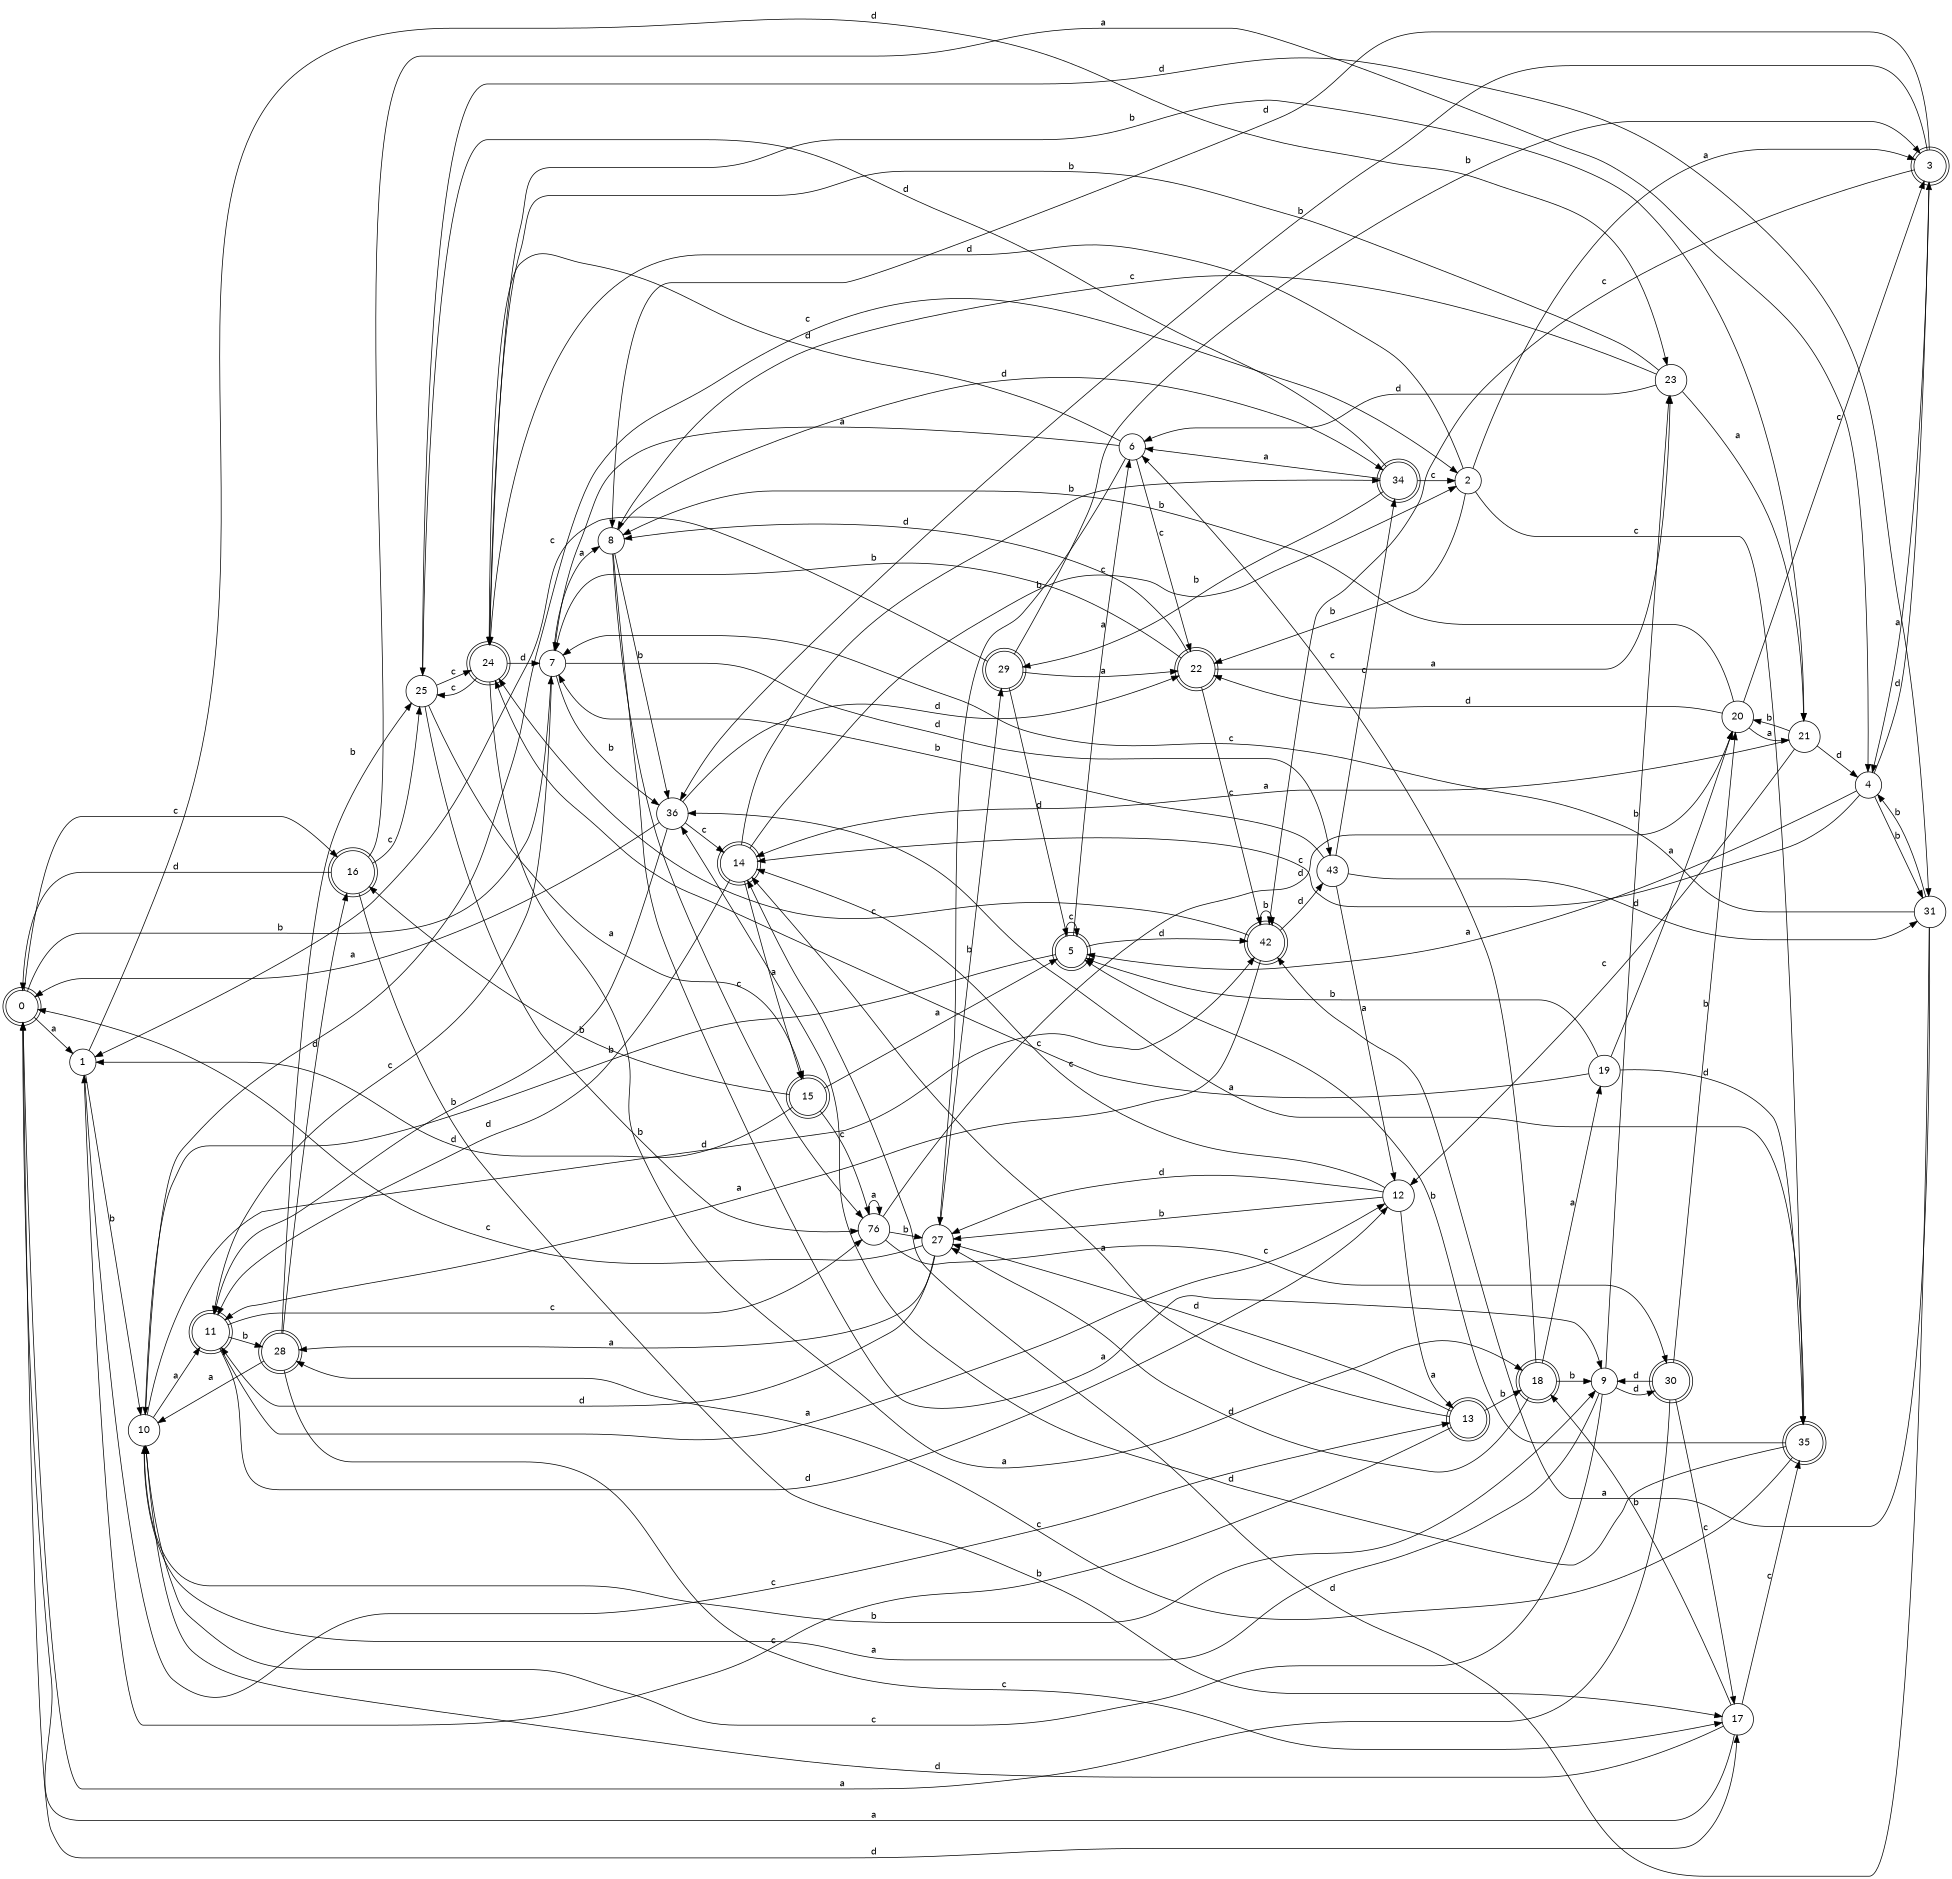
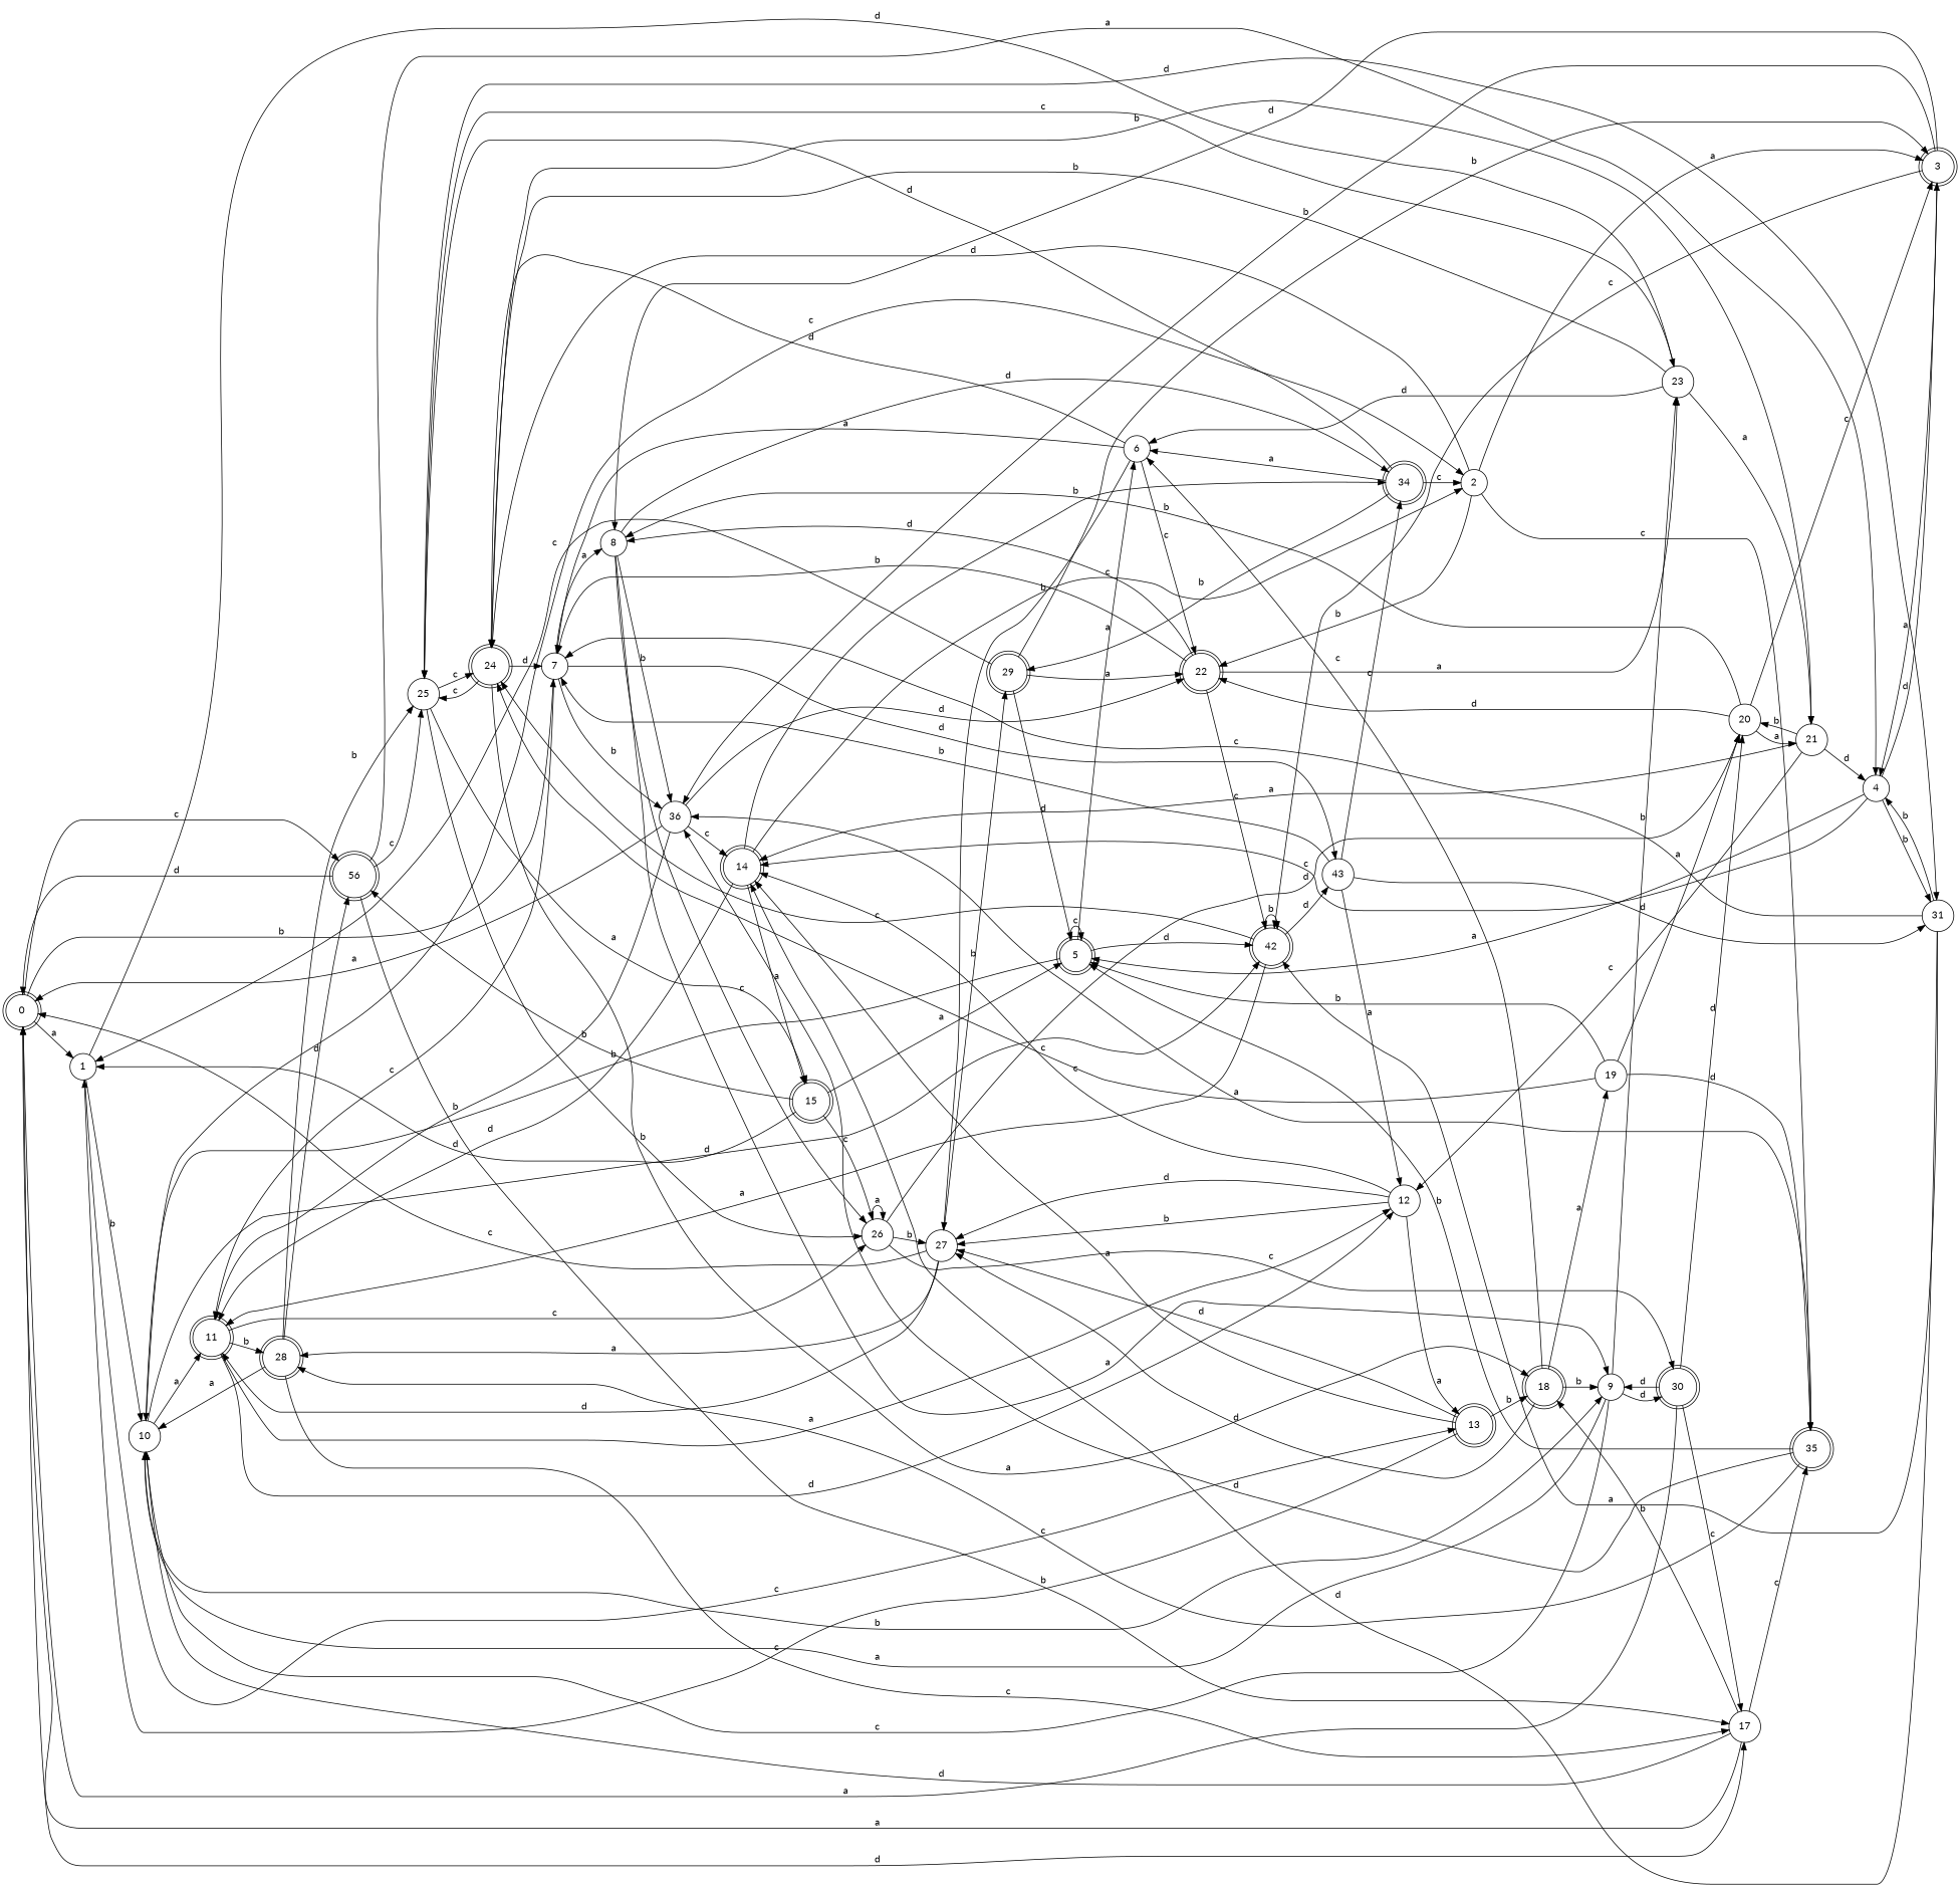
  digraph {
    fontname=Lato
    rankdir=LR
    node [color=black fillcolor=white fontname=Lato shape=circle style=filled]
    edge [fontname=Lato]
    n1 [label=0 shape=doublecircle style="rounded,filled"]
    n2 [label=1]
    n3 [label=7]
-   n4 [label=16 shape=doublecircle style="rounded,filled"]
+   n4 [label=56 shape=doublecircle style="rounded,filled"]
    n5 [label=17]
    n6 [label=10]
    n7 [label=13 shape=doublecircle style="rounded,filled"]
    n8 [label=23]
    n9 [label=8]
    n10 [label=36]
    n11 [label=11 shape=doublecircle style="rounded,filled"]
    n12 [label=43]
    n13 [label=4]
    n14 [label=25]
    n15 [label=35 shape=doublecircle style="rounded,filled"]
    n16 [label=18 shape=doublecircle style="rounded,filled"]
    n17 [label=2]
    n18 [label=3 shape=doublecircle style="rounded,filled"]
    n19 [label=22 shape=doublecircle style="rounded,filled"]
    n20 [label=24 shape=doublecircle style="rounded,filled"]
    n21 [label=42 shape=doublecircle style="rounded,filled"]
    n22 [label=9]
    n23 [label=14 shape=doublecircle style="rounded,filled"]
    n24 [label=27]
    n25 [label=6]
    n26 [label=21]
    n27 [label=5 shape=doublecircle style="rounded,filled"]
    n28 [label=28 shape=doublecircle style="rounded,filled"]
    n29 [label=31]
-   n30 [label=76]
+   n30 [label=26]
    n31 [label=34 shape=doublecircle style="rounded,filled"]
    n32 [label=15 shape=doublecircle style="rounded,filled"]
    n33 [label=29 shape=doublecircle style="rounded,filled"]
    n34 [label=12]
    n35 [label=30 shape=doublecircle style="rounded,filled"]
    n36 [label=20]
    n37 [label=19]
    n1 -> n2 [label=a]
    n1 -> n3 [label=b]
    n1 -> n4 [label=c]
    n1 -> n5 [label=d]
    n2 -> n6 [label=b]
    n2 -> n7 [label=c]
    n2 -> n8 [label=d]
    n3 -> n9 [label=a]
    n3 -> n10 [label=b]
    n3 -> n11 [label=c]
    n3 -> n12 [label=d]
    n4 -> n1 [label=d]
    n4 -> n5 [label=b]
    n4 -> n13 [label=a]
    n4 -> n14 [label=c]
    n5 -> n1 [label=a]
    n5 -> n6 [label=d]
    n5 -> n15 [label=c]
    n5 -> n16 [label=b]
    n6 -> n11 [label=a]
    n6 -> n17 [label=c]
    n6 -> n21 [label=d]
    n6 -> n22 [label=b]
    n7 -> n2 [label=c]
    n7 -> n16 [label=b]
    n7 -> n23 [label=a]
    n7 -> n24 [label=d]
-   n8 -> n9 [label=c]
+   n8 -> n14 [label=c]
    n8 -> n20 [label=b]
    n8 -> n25 [label=d]
    n8 -> n26 [label=a]
    n9 -> n10 [label=b]
    n9 -> n22 [label=a]
    n9 -> n30 [label=c]
    n9 -> n31 [label=d]
    n10 -> n1 [label=a]
    n10 -> n11 [label=b]
    n10 -> n19 [label=d]
    n10 -> n23 [label=c]
    n11 -> n28 [label=b]
    n11 -> n30 [label=c]
    n11 -> n34 [label=a]
    n11 -> n34 [label=d]
    n12 -> n3 [label=b]
    n12 -> n29 [label=d]
    n12 -> n31 [label=c]
    n12 -> n34 [label=a]
    n13 -> n18 [label=d]
    n13 -> n23 [label=c]
    n13 -> n27 [label=a]
    n13 -> n29 [label=b]
    n14 -> n20 [label=c]
    n14 -> n29 [label=d]
    n14 -> n30 [label=b]
    n14 -> n32 [label=a]
    n15 -> n10 [label=a]
    n15 -> n10 [label=d]
    n15 -> n27 [label=b]
    n15 -> n28 [label=c]
    n16 -> n22 [label=b]
    n16 -> n24 [label=d]
    n16 -> n25 [label=c]
    n16 -> n37 [label=a]
    n17 -> n15 [label=c]
    n17 -> n18 [label=a]
    n17 -> n19 [label=b]
    n17 -> n20 [label=d]
    n18 -> n9 [label=d]
    n18 -> n10 [label=b]
    n18 -> n13 [label=a]
    n18 -> n21 [label=c]
    n19 -> n3 [label=b]
    n19 -> n8 [label=a]
    n19 -> n9 [label=d]
    n19 -> n21 [label=c]
    n20 -> n3 [label=d]
    n20 -> n14 [label=c]
    n20 -> n16 [label=a]
    n20 -> n26 [label=b]
    n21 -> n11 [label=a]
    n21 -> n12 [label=d]
    n21 -> n20 [label=c]
    n21 -> n21 [label=b]
    n22 -> n6 [label=a]
    n22 -> n6 [label=c]
    n22 -> n8 [label=b]
    n22 -> n35 [label=d]
    n23 -> n11 [label=d]
    n23 -> n17 [label=c]
    n23 -> n31 [label=b]
    n23 -> n32 [label=a]
    n24 -> n1 [label=c]
    n24 -> n11 [label=d]
    n24 -> n28 [label=a]
    n24 -> n33 [label=b]
    n25 -> n3 [label=a]
    n25 -> n19 [label=c]
    n25 -> n20 [label=d]
    n25 -> n24 [label=b]
    n26 -> n13 [label=d]
    n26 -> n23 [label=a]
    n26 -> n34 [label=c]
    n26 -> n36 [label=b]
    n27 -> n6 [label=b]
    n27 -> n21 [label=d]
    n27 -> n25 [label=a]
    n27 -> n27 [label=c]
    n28 -> n4 [label=d]
    n28 -> n5 [label=c]
    n28 -> n6 [label=a]
    n28 -> n14 [label=b]
    n29 -> n3 [label=c]
    n29 -> n13 [label=b]
    n29 -> n21 [label=a]
    n29 -> n23 [label=d]
    n30 -> n24 [label=b]
    n30 -> n30 [label=a]
    n30 -> n35 [label=c]
    n30 -> n36 [label=d]
    n31 -> n14 [label=d]
    n31 -> n17 [label=c]
    n31 -> n25 [label=a]
    n31 -> n33 [label=b]
    n32 -> n2 [label=d]
    n32 -> n4 [label=b]
    n32 -> n27 [label=a]
    n32 -> n30 [label=c]
    n33 -> n2 [label=c]
    n33 -> n18 [label=b]
    n33 -> n19 [label=a]
    n33 -> n27 [label=d]
    n34 -> n7 [label=a]
    n34 -> n23 [label=c]
    n34 -> n24 [label=b]
    n34 -> n24 [label=d]
    n35 -> n1 [label=a]
    n35 -> n5 [label=c]
    n35 -> n22 [label=d]
-   n35 -> n36 [label=b]
+   n35 -> n36 [label=d]
    n36 -> n9 [label=b]
    n36 -> n18 [label=c]
    n36 -> n19 [label=d]
    n36 -> n26 [label=a]
    n37 -> n15 [label=d]
    n37 -> n20 [label=c]
    n37 -> n27 [label=b]
    n37 -> n36 [label=a]
  }
